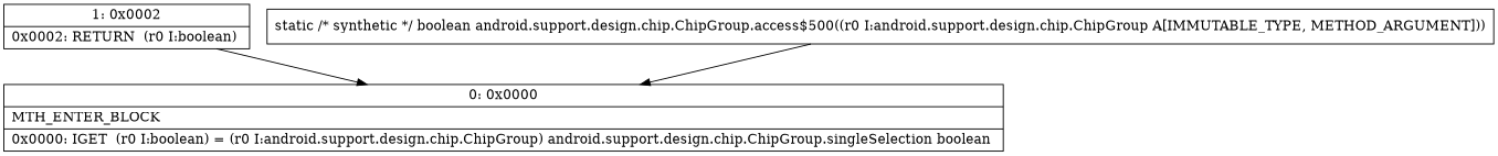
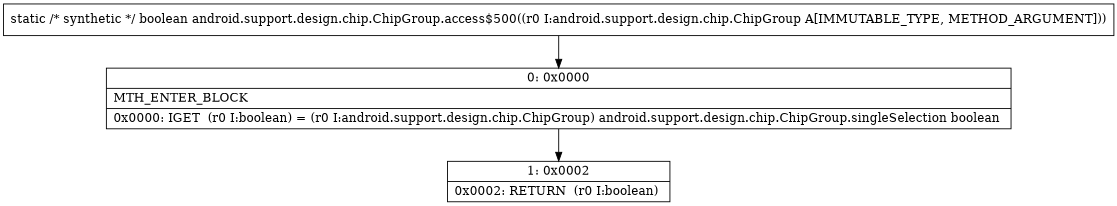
  digraph {
    node [shape=record]
    n1 [label="{0\:\ 0x0000|MTH_ENTER_BLOCK\l|0x0000: IGET  (r0 I:boolean) = (r0 I:android.support.design.chip.ChipGroup) android.support.design.chip.ChipGroup.singleSelection boolean \l}"]
    n2 [label="{1\:\ 0x0002|0x0002: RETURN  (r0 I:boolean) \l}"]
    n3 [label="{static \/* synthetic *\/ boolean android.support.design.chip.ChipGroup.access$500((r0 I:android.support.design.chip.ChipGroup A[IMMUTABLE_TYPE, METHOD_ARGUMENT])) }"]
-   n2 -> n1
+   n1 -> n2
    n3 -> n1
  }
